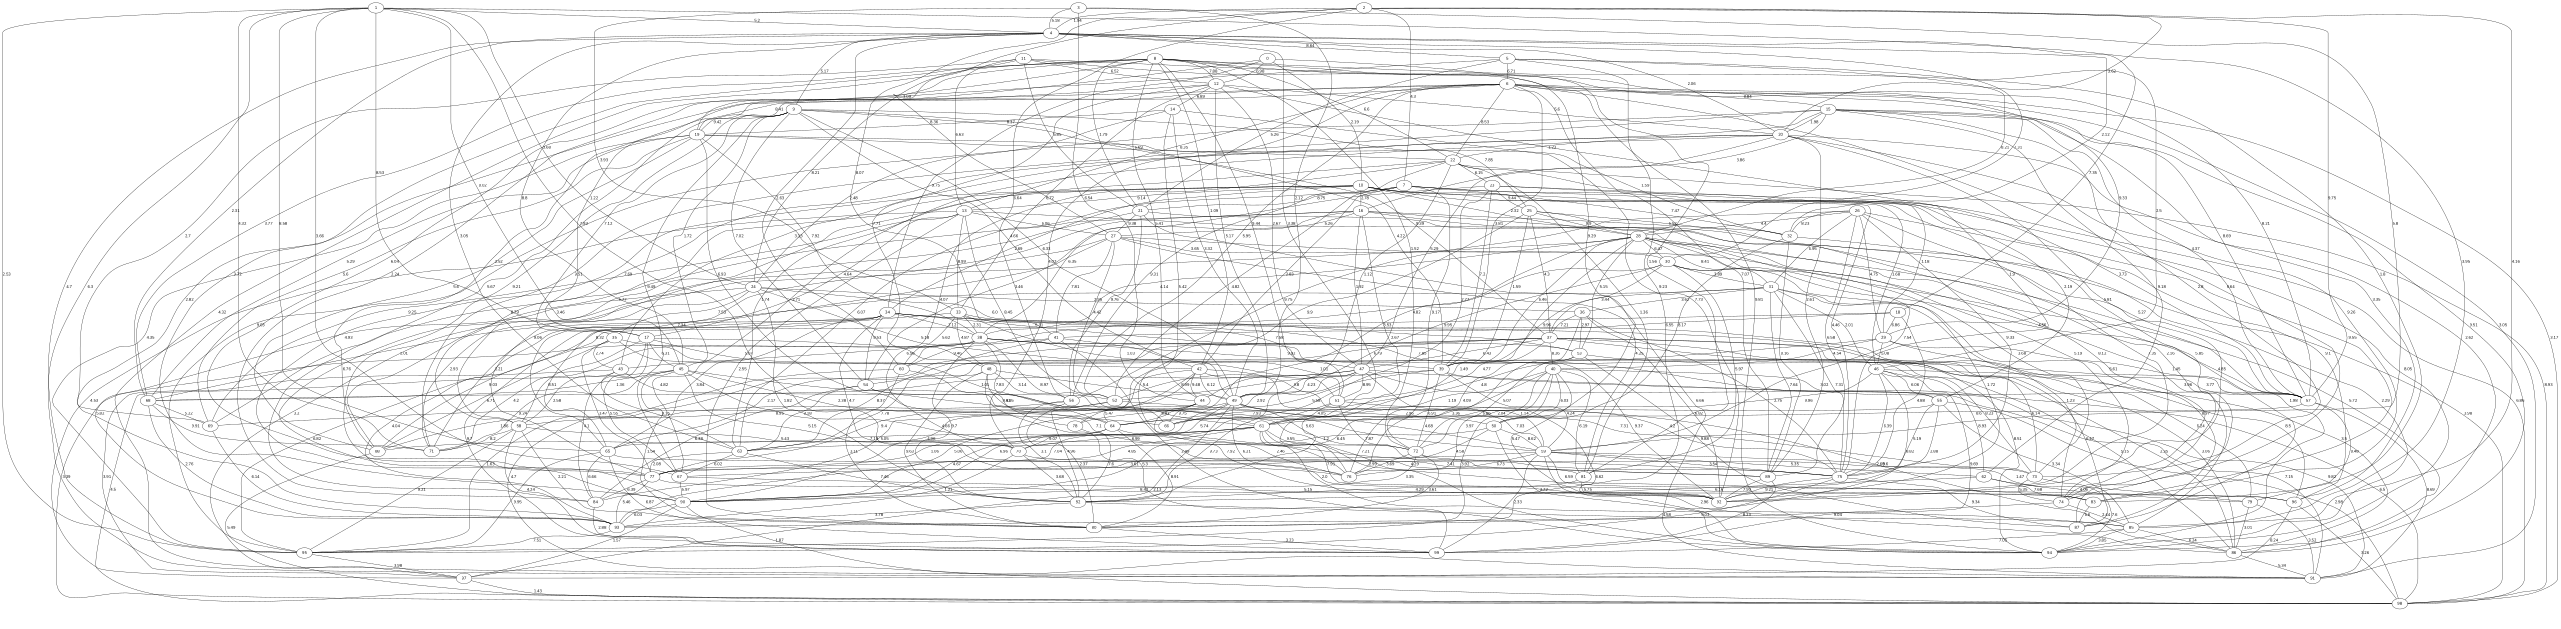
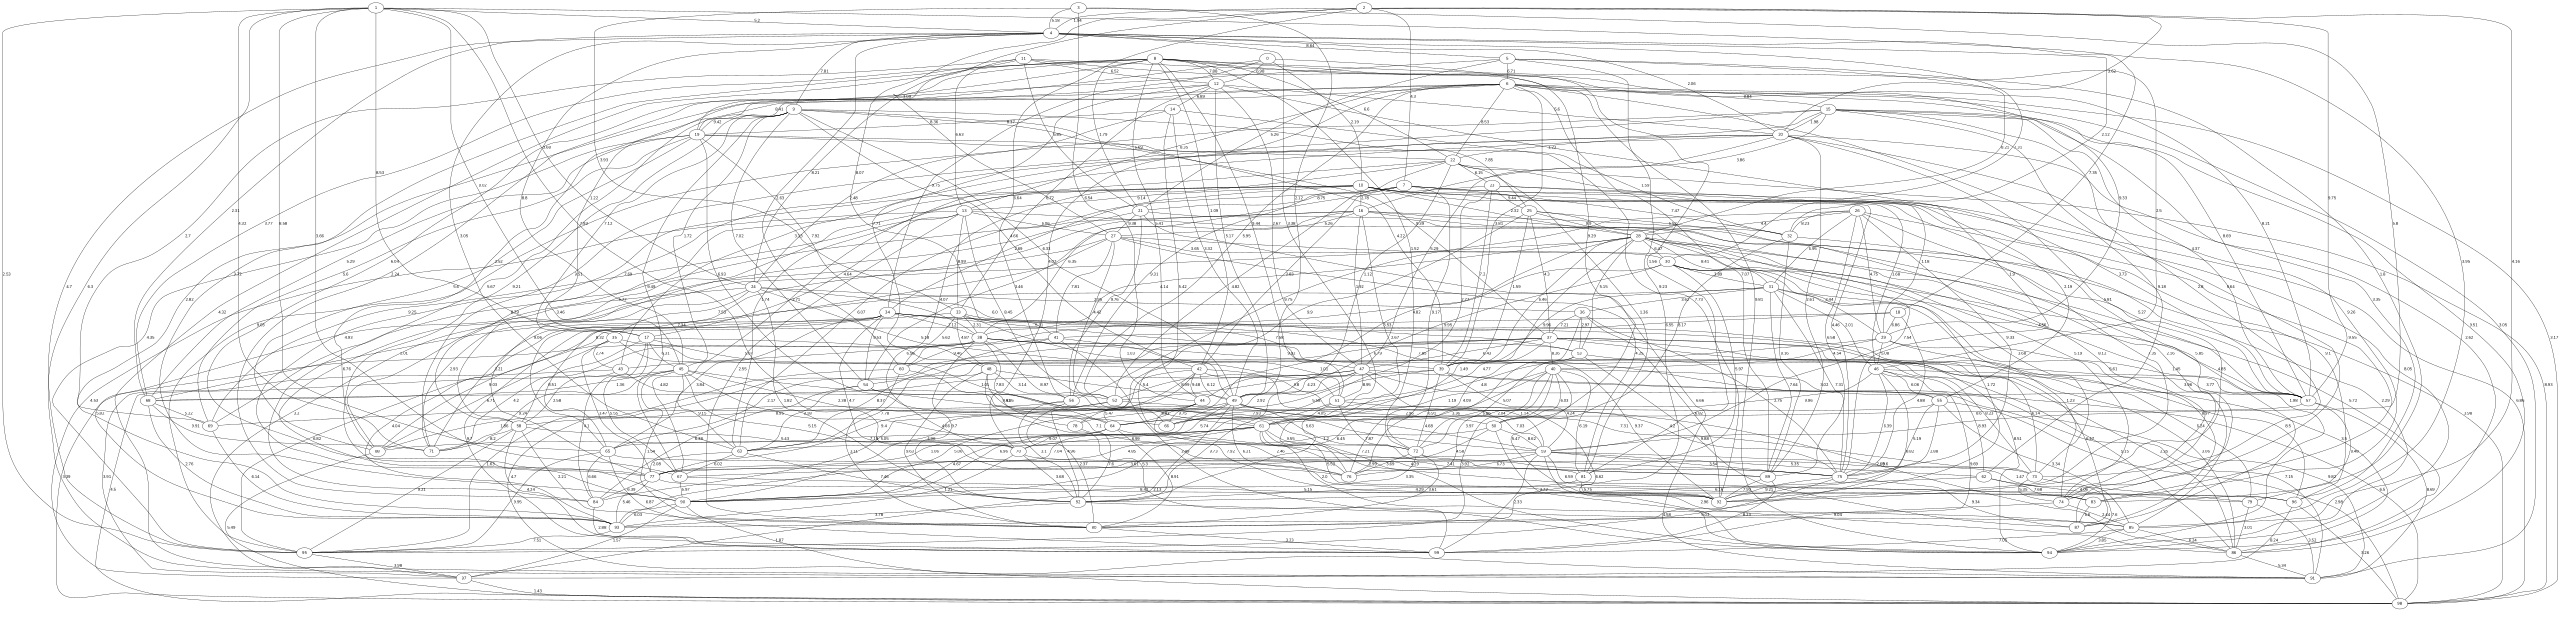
  graph {
    fontname=Nunito
    node [fontname=Nunito]
    edge [fontname=Nunito]
    0
    10
    12
    17
    34
    50
    28
    46
    13
    88
    83
    90
    16
    58
    75
    87
    20
    33
    49
    19
    14
    47
    48
    45
    67
    84
    42
    86
    65
    68
    93
    94
    54
    76
    38
    53
    99
    59
    63
    1
    4
    24
    70
    71
    85
    91
    95
    5
    9
    18
    30
    32
    60
    61
    51
    35
    36
    82
    80
    98
    66
    89
    92
    81
    97
    2
    7
    27
    41
    56
    57
    21
    52
    29
    72
    22
    64
    79
    3
    44
    55
    78
    77
    62
    6
    39
    25
    37
    31
    96
    69
    15
    74
    73
    43
    23
    40
    8
    11
    26
    0 -- 10 [label=2.19]
    0 -- 12 [label=6.98]
    0 -- 17 [label=1.22]
    0 -- 34 [label=9.75]
    0 -- 50 [label=9.29]
    10 -- 34 [label=2.69]
    10 -- 28 [label=2.32]
    10 -- 46 [label=1.68]
    10 -- 13 [label=9.14]
    10 -- 88 [label=3.46]
    10 -- 83 [label=9.55]
    10 -- 90 [label=4.93]
    10 -- 16 [label=2.78]
    10 -- 58 [label=5.77]
    10 -- 75 [label=4.46]
    10 -- 87 [label=5.85]
    12 -- 75 [label=1.9]
    12 -- 20 [label=5.6]
    12 -- 33 [label=6.72]
    12 -- 49 [label=5.17]
    12 -- 19 [label=8.41]
    12 -- 14 [label=6.89]
    12 -- 47 [label=2.67]
    12 -- 48 [label=7.71]
    17 -- 58 [label=8.51]
    17 -- 45 [label=6.31]
    17 -- 67 [label=5.55]
    17 -- 84 [label=4.1]
    17 -- 42 [label=5.07]
    17 -- 86 [label=5.15]
    34 -- 86 [label=3.5]
    34 -- 65 [label=3.84]
    34 -- 68 [label=1.01]
    34 -- 93 [label=4.04]
    34 -- 94 [label=8.51]
    34 -- 54 [label=9.53]
    34 -- 76 [label=4.7]
    34 -- 38 [label=7.12]
    34 -- 53 [label=5.31]
    34 -- 99 [label=9.7]
    50 -- 67 [label=4.58]
    50 -- 94 [label=3.72]
    50 -- 59 [label=8.62]
    50 -- 63 [label=1.2]
    28 -- 94 [label=1.98]
    28 -- 38 [label=4.14]
    28 -- 53 [label=5.15]
    28 -- 59 [label=7.54]
    28 -- 85 [label=3.96]
    28 -- 30 [label=6.47]
    28 -- 82 [label=1.49]
    28 -- 97 [label=3.2]
    28 -- 64 [label=3.53]
    28 -- 39 [label=6.46]
    28 -- 31 [label=8.41]
    28 -- 73 [label=3.68]
    46 -- 75 [label=6.39]
    46 -- 93 [label=8.82]
    46 -- 99 [label=9.69]
    46 -- 66 [label=9.96]
    46 -- 57 [label=3.77]
    46 -- 55 [label=6.06]
    46 -- 62 [label=8.93]
    13 -- 17 [label=4.64]
    13 -- 33 [label=8.99]
    13 -- 61 [label=8.45]
    13 -- 80 [label=2.55]
    13 -- 97 [label=4.53]
    13 -- 27 [label=6.06]
    13 -- 69 [label=9.25]
    13 -- 74 [label=5.19]
    88 -- 98 [label=5.49]
    83 -- 87 [label=6.6]
    90 -- 93 [label=6.03]
    90 -- 91 [label=1.87]
    90 -- 97 [label=1.57]
    16 -- 87 [label=4.85]
    16 -- 47 [label=1.92]
    16 -- 65 [label=7.34]
    16 -- 54 [label=3.46]
    16 -- 76 [label=2.67]
    16 -- 32 [label=5.52]
    16 -- 98 [label=3.98]
    16 -- 27 [label=5.26]
    16 -- 69 [label=8.79]
    58 -- 99 [label=4.24]
    58 -- 70 [label=5.43]
    58 -- 71 [label=8.2]
    58 -- 95 [label=9.21]
    58 -- 80 [label=2.21]
    75 -- 87 [label=9.34]
    75 -- 95 [label=9.03]
    75 -- 92 [label=9.21]
    20 -- 83 [label=9.26]
    20 -- 58 [label=7.69]
    20 -- 47 [label=5.29]
    20 -- 67 [label=2.71]
    20 -- 94 [label=2.62]
    20 -- 89 [label=2.61]
    20 -- 92 [label=5.27]
    20 -- 22 [label=1.23]
    33 -- 88 [label=9.03]
    33 -- 49 [label=1.03]
    33 -- 47 [label=7.58]
    33 -- 48 [label=4.87]
    33 -- 38 [label=2.31]
    33 -- 60 [label=5.62]
    33 -- 55 [label=7.85]
    49 -- 50 [label=2.96]
    49 -- 90 [label=6.96]
    49 -- 59 [label=7.03]
    49 -- 70 [label=5.74]
    49 -- 92 [label=6.21]
    49 -- 97 [label=2.13]
    49 -- 72 [label=5.63]
    49 -- 78 [label=6.81]
    19 -- 88 [label=5.6]
    19 -- 68 [label=5.29]
    19 -- 38 [label=7.92]
    19 -- 95 [label=4.35]
    19 -- 32 [label=1.59]
    19 -- 22 [label=6.69]
    19 -- 64 [label=6.93]
    19 -- 69 [label=5.6]
    14 -- 49 [label=3.32]
    14 -- 19 [label=8.37]
    14 -- 76 [label=5.42]
    14 -- 24 [label=2.48]
    14 -- 92 [label=7.73]
    47 -- 75 [label=4.2]
    47 -- 49 [label=4.23]
    47 -- 68 [label=1.01]
    47 -- 93 [label=7.04]
    47 -- 91 [label=7.15]
    47 -- 51 [label=8.95]
    47 -- 98 [label=6.5]
    47 -- 66 [label=2.92]
    47 -- 52 [label=8.99]
    48 -- 49 [label=5.4]
    48 -- 94 [label=5.3]
    48 -- 63 [label=7.78]
    48 -- 80 [label=9.63]
    48 -- 56 [label=3.14]
    48 -- 78 [label=5.55]
    45 -- 75 [label=4.66]
    45 -- 68 [label=1.36]
    45 -- 76 [label=5.15]
    45 -- 59 [label=7.93]
-   43 -- 63 [label=9.15]
+   45 -- 63 [label=9.15]
    45 -- 71 [label=9.24]
    45 -- 80 [label=1.54]
    45 -- 98 [label=4.5]
    45 -- 66 [label=2.38]
    67 -- 90 [label=5.97]
    67 -- 92 [label=5.15]
    84 -- 99 [label=2.88]
    42 -- 90 [label=4.96]
    42 -- 49 [label=6.12]
    42 -- 84 [label=5.05]
    42 -- 86 [label=8.6]
    42 -- 59 [label=1.14]
    42 -- 44 [label=9.48]
    42 -- 77 [label=9.4]
    86 -- 91 [label=5.34]
    65 -- 84 [label=6.66]
    65 -- 99 [label=6.87]
    65 -- 95 [label=9.95]
    65 -- 89 [label=7.41]
    68 -- 93 [label=2.76]
    68 -- 71 [label=9.91]
    68 -- 69 [label=5.22]
    93 -- 95 [label=7.51]
    54 -- 84 [label=6.38]
    54 -- 63 [label=9.18]
    54 -- 61 [label=9.42]
    54 -- 73 [label=7.31]
    38 -- 88 [label=6.71]
    38 -- 86 [label=2.35]
    38 -- 71 [label=4.2]
    38 -- 82 [label=9.7]
    38 -- 66 [label=8.97]
    38 -- 92 [label=9.37]
    38 -- 64 [label=7.83]
    38 -- 39 [label=9.92]
    38 -- 43 [label=6.56]
    53 -- 87 [label=9.88]
    53 -- 76 [label=3.36]
    53 -- 57 [label=5.61]
    53 -- 72 [label=5.07]
    59 -- 83 [label=6.59]
    59 -- 75 [label=3.54]
    59 -- 86 [label=2.96]
    59 -- 76 [label=6.73]
    59 -- 99 [label=2.33]
    59 -- 79 [label=1.47]
    59 -- 77 [label=3.61]
    59 -- 62 [label=5.35]
    63 -- 67 [label=6.02]
    63 -- 82 [label=7.46]
    63 -- 77 [label=2.08]
    1 -- 17 [label=8.53]
    1 -- 45 [label=8.02]
    1 -- 67 [label=3.66]
    1 -- 65 [label=8.58]
    1 -- 4 [label=5.2]
    1 -- 24 [label=3.68]
    1 -- 70 [label=7.93]
    1 -- 71 [label=4.32]
    1 -- 85 [label=3.95]
    1 -- 91 [label=6.3]
    1 -- 95 [label=2.53]
    4 -- 20 [label=2.06]
    4 -- 45 [label=8.8]
    4 -- 68 [label=2.31]
    4 -- 63 [label=3.05]
    4 -- 95 [label=4.7]
    4 -- 5 [label=8.64]
-   4 -- 9 [label=5.17]
+   4 -- 9 [label=7.81]
    4 -- 18 [label=7.35]
    4 -- 30 [label=7.31]
    4 -- 32 [label=2.12]
    4 -- 60 [label=2.63]
    4 -- 61 [label=3.38]
    24 -- 93 [label=5.82]
    24 -- 53 [label=6.0]
    24 -- 71 [label=2.93]
    24 -- 51 [label=5.18]
    24 -- 35 [label=7.53]
    24 -- 36 [label=2.95]
    24 -- 82 [label=1.82]
    70 -- 93 [label=1.21]
    70 -- 82 [label=3.68]
    70 -- 81 [label=4.29]
    85 -- 86 [label=6.24]
    85 -- 94 [label=3.85]
    85 -- 99 [label=7.05]
    95 -- 97 [label=3.98]
    5 -- 28 [label=8.21]
    5 -- 46 [label=2.5]
    5 -- 84 [label=2.24]
    5 -- 80 [label=9.23]
    5 -- 21 [label=5.26]
    5 -- 6 [label=6.71]
    9 -- 49 [label=6.33]
    9 -- 19 [label=9.42]
    9 -- 45 [label=1.72]
    9 -- 67 [label=9.49]
    9 -- 42 [label=4.66]
    9 -- 54 [label=7.02]
    9 -- 35 [label=7.12]
    9 -- 77 [label=9.21]
    9 -- 39 [label=4.22]
    9 -- 25 [label=7.85]
    9 -- 37 [label=9.39]
    18 -- 75 [label=4.88]
    18 -- 95 [label=6.82]
    18 -- 41 [label=6.55]
    18 -- 29 [label=6.86]
    30 -- 60 [label=4.82]
    30 -- 92 [label=1.72]
    30 -- 81 [label=5.97]
    30 -- 57 [label=4.56]
    30 -- 44 [label=9.95]
-   30 -- 37 [label=3.44]
+   30 -- 29 [label=3.44]
    30 -- 31 [label=3.89]
    32 -- 50 [label=8.17]
    32 -- 94 [label=2.29]
    32 -- 89 [label=8.16]
    60 -- 75 [label=7.1]
    60 -- 95 [label=1.63]
    60 -- 80 [label=3.11]
    61 -- 88 [label=7.18]
-   61 -- 83 [label=7.91]
+   61 -- 83 [label=5.52]
    61 -- 65 [label=9.07]
    61 -- 70 [label=6.99]
    61 -- 85 [label=2.0]
    61 -- 72 [label=9.55]
    61 -- 77 [label=4.85]
    61 -- 96 [label=2.99]
    51 -- 94 [label=6.62]
    51 -- 61 [label=4.05]
    51 -- 82 [label=9.73]
    51 -- 89 [label=7.87]
    35 -- 94 [label=7.21]
    35 -- 98 [label=3.39]
    35 -- 77 [label=3.47]
    35 -- 73 [label=8.23]
    35 -- 43 [label=2.74]
    36 -- 75 [label=2.75]
    36 -- 76 [label=4.09]
    36 -- 53 [label=2.97]
    36 -- 92 [label=6.82]
    36 -- 37 [label=7.21]
    82 -- 93 [label=3.78]
    82 -- 85 [label=4.58]
    80 -- 99 [label=3.23]
    89 -- 99 [label=8.23]
    89 -- 92 [label=7.93]
    81 -- 82 [label=4.29]
    81 -- 92 [label=5.75]
    97 -- 98 [label=1.43]
    2 -- 20 [label=3.62]
    2 -- 4 [label=1.94]
    2 -- 85 [label=4.16]
    2 -- 7 [label=4.3]
    2 -- 27 [label=8.36]
    2 -- 41 [label=8.07]
    2 -- 56 [label=6.64]
    2 -- 57 [label=9.75]
    7 -- 42 [label=2.83]
    7 -- 94 [label=8.05]
    7 -- 63 [label=6.07]
    7 -- 32 [label=7.47]
    7 -- 21 [label=8.75]
    7 -- 52 [label=4.82]
    7 -- 29 [label=1.18]
    7 -- 72 [label=9.17]
    27 -- 90 [label=6.76]
    27 -- 86 [label=5.72]
    27 -- 65 [label=8.32]
    27 -- 30 [label=3.65]
    27 -- 81 [label=4.25]
    27 -- 41 [label=7.81]
    27 -- 52 [label=4.42]
    41 -- 99 [label=2.49]
    41 -- 63 [label=8.37]
    41 -- 60 [label=9.46]
    41 -- 51 [label=1.01]
    56 -- 88 [label=1.86]
    56 -- 82 [label=3.1]
    56 -- 80 [label=2.37]
    57 -- 91 [label=8.69]
    57 -- 64 [label=8.6]
    57 -- 79 [label=8.48]
    21 -- 91 [label=6.66]
    21 -- 27 [label=9.38]
    21 -- 56 [label=9.76]
    21 -- 77 [label=9.06]
    21 -- 74 [label=8.12]
    52 -- 58 [label=8.95]
    52 -- 59 [label=4.68]
    52 -- 82 [label=4.96]
    29 -- 46 [label=5.08]
    29 -- 57 [label=1.45]
    29 -- 64 [label=4.8]
    29 -- 96 [label=8.5]
    29 -- 40 [label=4.54]
    72 -- 90 [label=3.35]
    72 -- 76 [label=3.69]
    72 -- 80 [label=3.61]
    72 -- 73 [label=2.69]
    22 -- 49 [label=1.12]
    22 -- 63 [label=1.74]
    22 -- 70 [label=4.07]
    22 -- 98 [label=8.93]
    22 -- 81 [label=1.36]
    22 -- 56 [label=9.31]
    22 -- 57 [label=3.73]
    22 -- 23 [label=6.15]
    64 -- 90 [label=4.67]
    64 -- 76 [label=2.46]
    64 -- 80 [label=8.91]
    64 -- 77 [label=1.06]
    79 -- 86 [label=3.01]
    79 -- 91 [label=3.52]
    3 -- 33 [label=3.93]
    3 -- 49 [label=2.12]
    3 -- 59 [label=5.8]
    3 -- 4 [label=5.18]
    3 -- 44 [label=6.54]
    44 -- 90 [label=5.06]
    44 -- 66 [label=9.75]
    44 -- 92 [label=7.92]
    44 -- 64 [label=5.47]
    55 -- 75 [label=5.19]
    55 -- 85 [label=3.34]
    55 -- 61 [label=6.86]
    55 -- 98 [label=2.98]
    55 -- 92 [label=2.88]
    78 -- 82 [label=7.6]
    77 -- 84 [label=6.39]
    77 -- 93 [label=5.46]
    77 -- 96 [label=8.42]
    62 -- 83 [label=7.68]
    62 -- 82 [label=6.16]
    62 -- 79 [label=4.06]
    6 -- 13 [label=8.35]
    6 -- 88 [label=2.52]
    6 -- 84 [label=5.67]
    6 -- 93 [label=2.82]
    6 -- 70 [label=4.07]
    6 -- 91 [label=3.05]
    6 -- 98 [label=3.17]
    6 -- 89 [label=7.07]
    6 -- 57 [label=8.69]
    6 -- 52 [label=5.95]
    6 -- 22 [label=8.53]
    6 -- 39 [label=3.81]
    6 -- 15 [label=8.84]
    6 -- 74 [label=8.64]
    39 -- 59 [label=4.24]
    39 -- 91 [label=9.82]
    39 -- 52 [label=9.8]
    39 -- 72 [label=6.91]
    39 -- 69 [label=5.58]
    25 -- 28 [label=9.9]
    25 -- 57 [label=5.81]
    25 -- 78 [label=9.9]
    25 -- 39 [label=1.59]
    25 -- 37 [label=4.3]
    25 -- 74 [label=2.16]
    37 -- 87 [label=6.47]
    37 -- 47 [label=6.43]
    37 -- 86 [label=3.06]
    37 -- 65 [label=2.17]
    37 -- 54 [label=6.79]
    37 -- 51 [label=4.77]
    37 -- 98 [label=4.7]
    37 -- 79 [label=6.24]
    37 -- 73 [label=6.14]
    37 -- 40 [label=8.26]
    31 -- 46 [label=2.01]
    31 -- 75 [label=7.31]
    31 -- 87 [label=8.97]
    31 -- 71 [label=1.21]
    31 -- 36 [label=3.62]
    31 -- 89 [label=7.64]
    31 -- 39 [label=9.96]
    31 -- 74 [label=1.23]
    96 -- 98 [label=3.26]
    96 -- 97 [label=8.24]
    69 -- 93 [label=6.14]
    15 -- 16 [label=3.86]
    15 -- 20 [label=1.98]
    15 -- 86 [label=9.51]
    15 -- 71 [label=9.51]
    15 -- 95 [label=9.03]
    15 -- 57 [label=4.37]
    15 -- 62 [label=9.18]
    15 -- 96 [label=3.35]
    15 -- 73 [label=2.8]
    15 -- 43 [label=3.13]
    74 -- 85 [label=2.44]
    74 -- 80 [label=9.04]
    73 -- 94 [label=7.6]
    73 -- 74 [label=5.35]
    43 -- 58 [label=2.58]
    43 -- 97 [label=3.91]
    43 -- 52 [label=4.82]
    23 -- 38 [label=6.35]
    23 -- 98 [label=6.86]
    23 -- 66 [label=2.77]
    23 -- 55 [label=2.19]
    23 -- 39 [label=7.2]
    23 -- 25 [label=9.44]
    40 -- 50 [label=6.03]
    40 -- 90 [label=6.45]
    40 -- 76 [label=3.97]
    40 -- 95 [label=3.92]
    40 -- 61 [label=1.19]
    40 -- 92 [label=5.47]
    40 -- 81 [label=6.19]
    40 -- 57 [label=3.02]
    40 -- 72 [label=2.04]
    8 -- 12 [label=7.88]
    8 -- 83 [label=1.8]
    8 -- 90 [label=3.72]
    8 -- 19 [label=3.09]
    8 -- 42 [label=1.09]
    8 -- 68 [label=3.77]
    8 -- 91 [label=4.32]
    8 -- 51 [label=9.44]
    8 -- 81 [label=1.56]
    8 -- 57 [label=8.21]
    8 -- 21 [label=1.79]
    8 -- 72 [label=1.52]
    8 -- 22 [label=6.6]
    8 -- 44 [label=5.41]
    8 -- 77 [label=6.04]
    11 -- 12 [label=6.52]
    11 -- 13 [label=6.63]
    11 -- 94 [label=9.81]
    11 -- 24 [label=8.21]
    11 -- 21 [label=5.85]
    11 -- 29 [label=9.33]
    11 -- 69 [label=2.7]
    26 -- 28 [label=4.4]
    26 -- 75 [label=9.33]
    26 -- 32 [label=8.23]
    26 -- 89 [label=6.58]
    26 -- 92 [label=7.35]
    26 -- 56 [label=9.75]
    26 -- 29 [label=4.75]
    26 -- 31 [label=6.95]
    26 -- 96 [label=9.1]
  }
